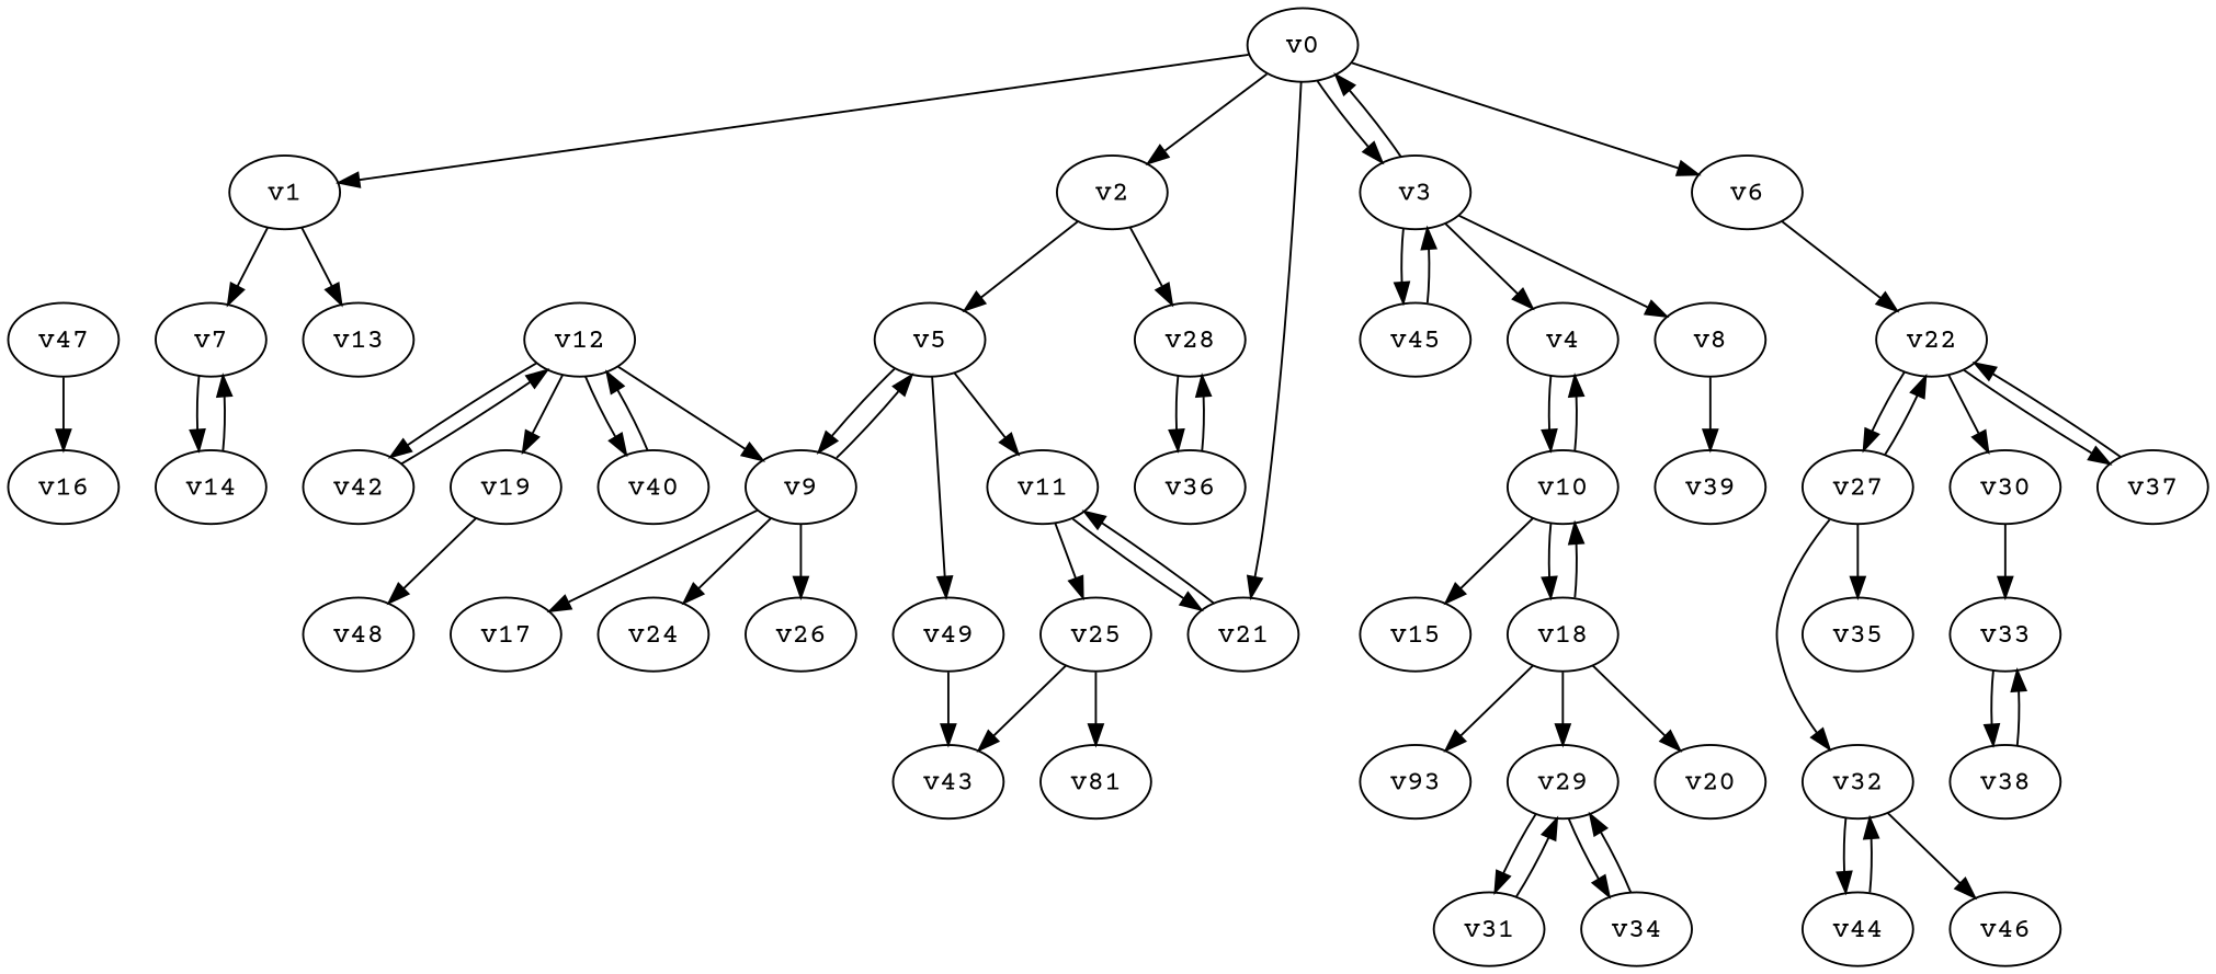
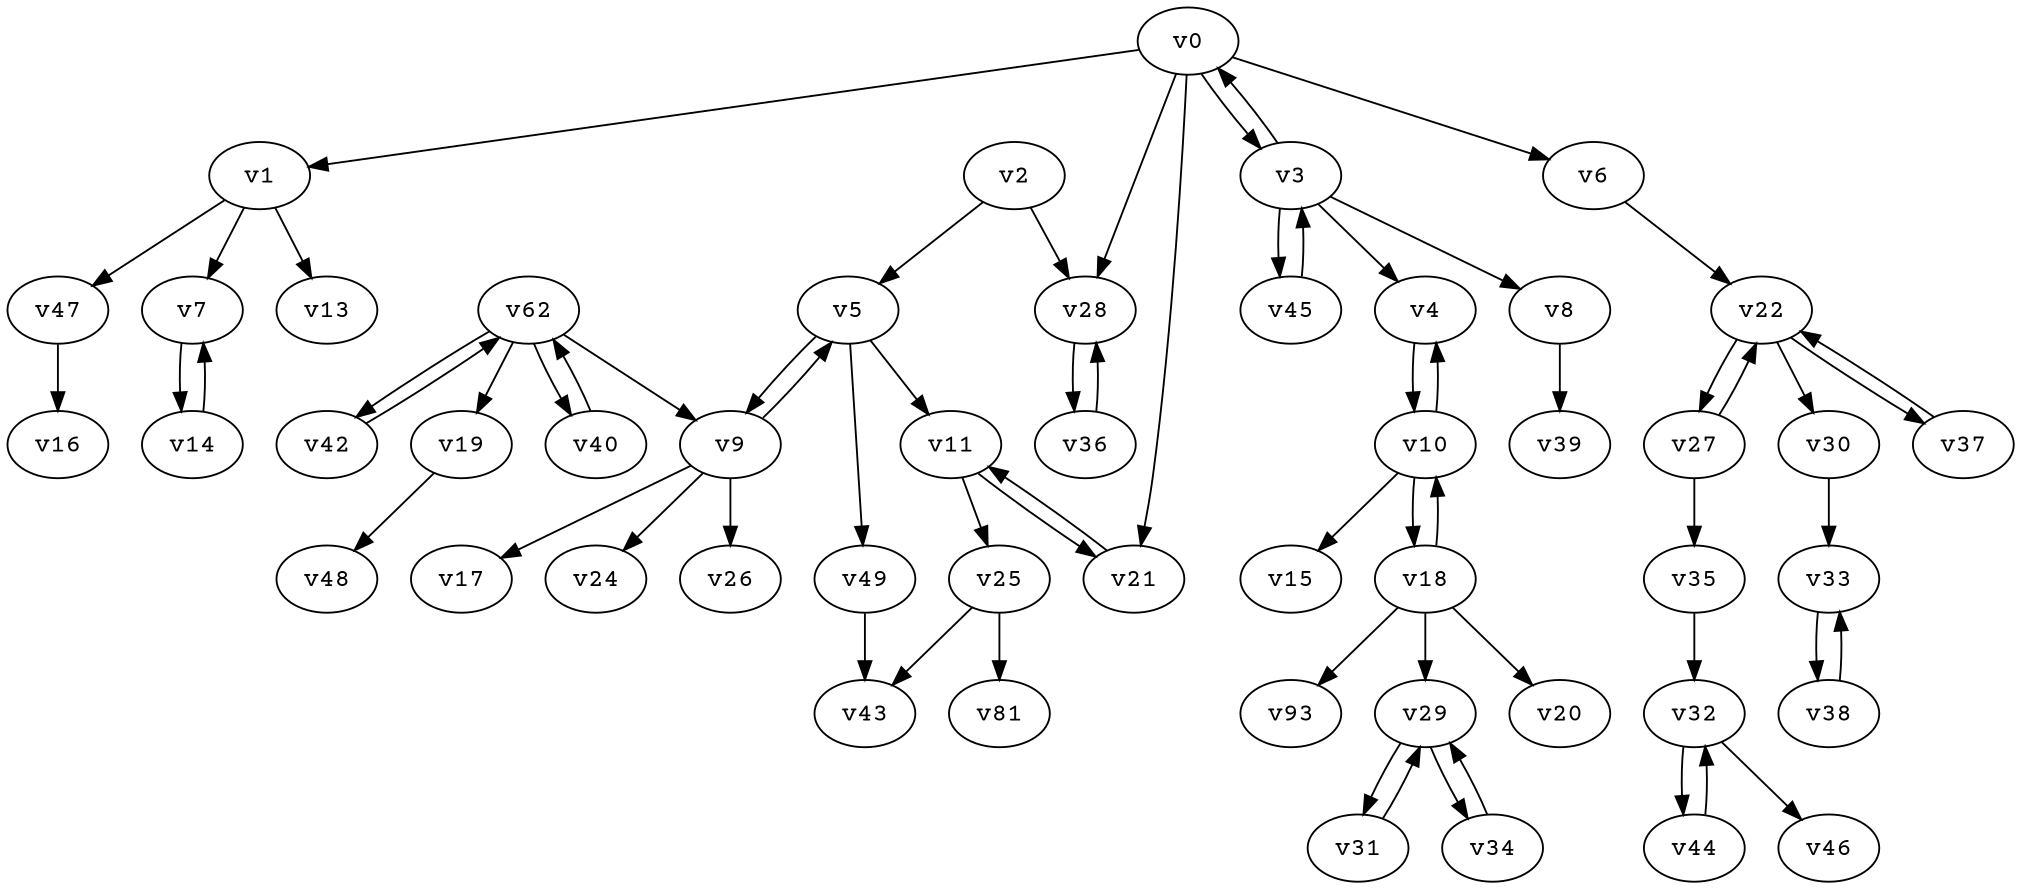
  digraph {
    fontname="Courier Prime"
    node [fontname="Courier Prime" player=0 weight=2]
    edge [fontname="Courier Prime"]
    v0 [weight=5]
    v1 [player=1 weight=18]
    v2
    v3 [player=1]
    v6 [weight=12]
    v21 [player=1 weight=8]
    v7 [player=1 weight=10]
    v13 [player=1 weight=-2]
    v47 [player=1 weight=15]
    v5 [player=1 weight=10]
    v28 [weight=0]
    v4 [weight=8]
    v8 [weight=-2]
    v45 [player=1]
    v22 [weight=-3]
    v43 [player=1 weight=7]
    v14 [weight=4]
    v16 [weight=6]
    v9 [player=1 weight=5]
    v11 [player=1 weight=13]
    v49 [player=1 weight=10]
    v36 [weight=12]
    v10 [weight=4]
    v39 [player=1]
    v15 [player=1 weight=14]
    v18 [weight=10]
    v17 [player=1 weight=12]
    v24 [weight=7]
    v26 [weight=12]
    v25 [player=1]
    v27 [player=1 weight=3]
    v30 [weight=17]
    v37 [player=1]
-   v12 [weight=14]
+   v12 [weight=14 label=v62]
    v19 [player=1 weight=8]
    v40 [weight=4]
    v42 [weight=3]
    v20 [weight=5]
    n39 [label=v93 player=1 weight=6]
    v29 [player=1 weight=13]
    n41 [label=v81 player=1 weight=5]
    v48 [weight=9]
    v31 [player=1 weight=14]
    v34 [weight=4]
    v32 [weight=18]
    v35 [player=1]
    v33 [player=1 weight=3]
    v44 [weight=6]
    v46 [weight=-1]
    v38 [weight=7]
    v0 -> v1
-   v0 -> v2
+   v0 -> v28
    v0 -> v3
    v0 -> v6
    v0 -> v21
    v1 -> v7
    v1 -> v13
+   v1 -> v47
    v2 -> v5
    v2 -> v28
    v3 -> v0
    v3 -> v4
    v3 -> v8
    v3 -> v45
    v6 -> v22
    v21 -> v11
    v7 -> v14
    v47 -> v16
    v5 -> v9
    v5 -> v11
    v5 -> v49
    v28 -> v36
    v4 -> v10
    v8 -> v39
    v45 -> v3
    v22 -> v27
    v22 -> v30
    v22 -> v37
    v14 -> v7
    v9 -> v5
    v9 -> v17
    v9 -> v24
    v9 -> v26
    v11 -> v21
    v11 -> v25
    v49 -> v43
    v36 -> v28
    v10 -> v4
    v10 -> v15
    v10 -> v18
    v18 -> v10
    v18 -> v20
    v18 -> n39
    v18 -> v29
    v25 -> v43
    v25 -> n41
    v27 -> v22
-   v27 -> v32
+   v35 -> v32
    v27 -> v35
    v30 -> v33
    v37 -> v22
    v12 -> v9
    v12 -> v19
    v12 -> v40
    v12 -> v42
    v19 -> v48
    v40 -> v12
    v42 -> v12
    v29 -> v31
    v29 -> v34
    v31 -> v29
    v34 -> v29
    v32 -> v44
    v32 -> v46
    v33 -> v38
    v44 -> v32
    v38 -> v33
  }
